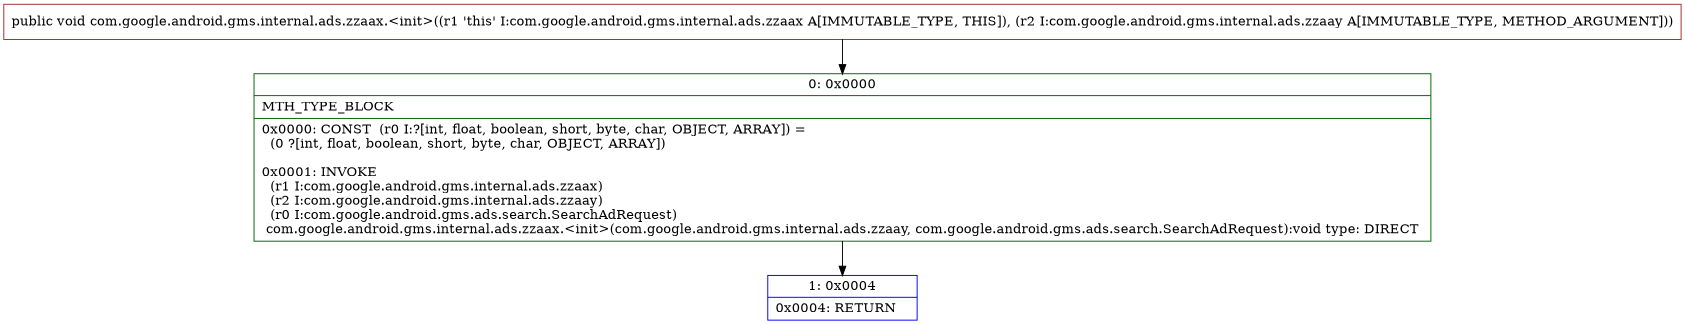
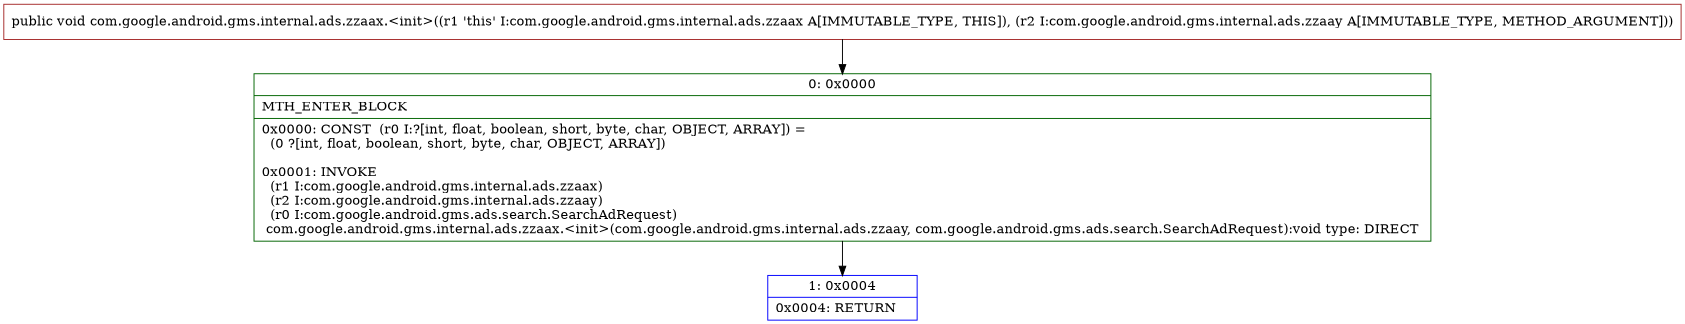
  digraph {
    node [shape=record]
-   n1 [label="{0\:\ 0x0000|MTH_TYPE_BLOCK\l|0x0000: CONST  (r0 I:?[int, float, boolean, short, byte, char, OBJECT, ARRAY]) = \l  (0 ?[int, float, boolean, short, byte, char, OBJECT, ARRAY])\l \l0x0001: INVOKE  \l  (r1 I:com.google.android.gms.internal.ads.zzaax)\l  (r2 I:com.google.android.gms.internal.ads.zzaay)\l  (r0 I:com.google.android.gms.ads.search.SearchAdRequest)\l com.google.android.gms.internal.ads.zzaax.\<init\>(com.google.android.gms.internal.ads.zzaay, com.google.android.gms.ads.search.SearchAdRequest):void type: DIRECT \l}" color=darkgreen]
+   n1 [label="{0\:\ 0x0000|MTH_ENTER_BLOCK\l|0x0000: CONST  (r0 I:?[int, float, boolean, short, byte, char, OBJECT, ARRAY]) = \l  (0 ?[int, float, boolean, short, byte, char, OBJECT, ARRAY])\l \l0x0001: INVOKE  \l  (r1 I:com.google.android.gms.internal.ads.zzaax)\l  (r2 I:com.google.android.gms.internal.ads.zzaay)\l  (r0 I:com.google.android.gms.ads.search.SearchAdRequest)\l com.google.android.gms.internal.ads.zzaax.\<init\>(com.google.android.gms.internal.ads.zzaay, com.google.android.gms.ads.search.SearchAdRequest):void type: DIRECT \l}" color=darkgreen]
    n2 [label="{1\:\ 0x0004|0x0004: RETURN   \l}" color=blue]
    n3 [label="{public void com.google.android.gms.internal.ads.zzaax.\<init\>((r1 'this' I:com.google.android.gms.internal.ads.zzaax A[IMMUTABLE_TYPE, THIS]), (r2 I:com.google.android.gms.internal.ads.zzaay A[IMMUTABLE_TYPE, METHOD_ARGUMENT])) }" color=brown]
    n1 -> n2
    n3 -> n1
  }
